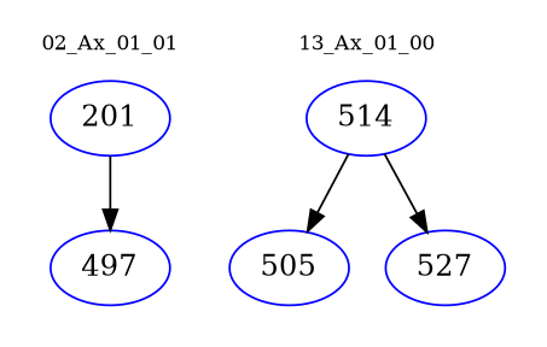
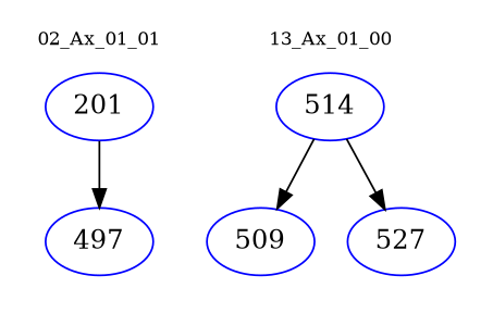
  digraph {
    node [color=blue]
    edge [color=black]
    n1 [label=201]
    n2 [label=497]
    n3 [label=514]
-   n4 [label=505]
+   n4 [label=509]
    n5 [label=527]
    subgraph cluster_1 {
      color=white
      fontsize=10
      label="02_Ax_01_01"
      n1
      n2
    }
    subgraph cluster_2 {
      color=white
      fontsize=10
      label="13_Ax_01_00"
      n3
      n4
      n5
    }
    n1 -> n2
    n3 -> n4
    n3 -> n5
  }
